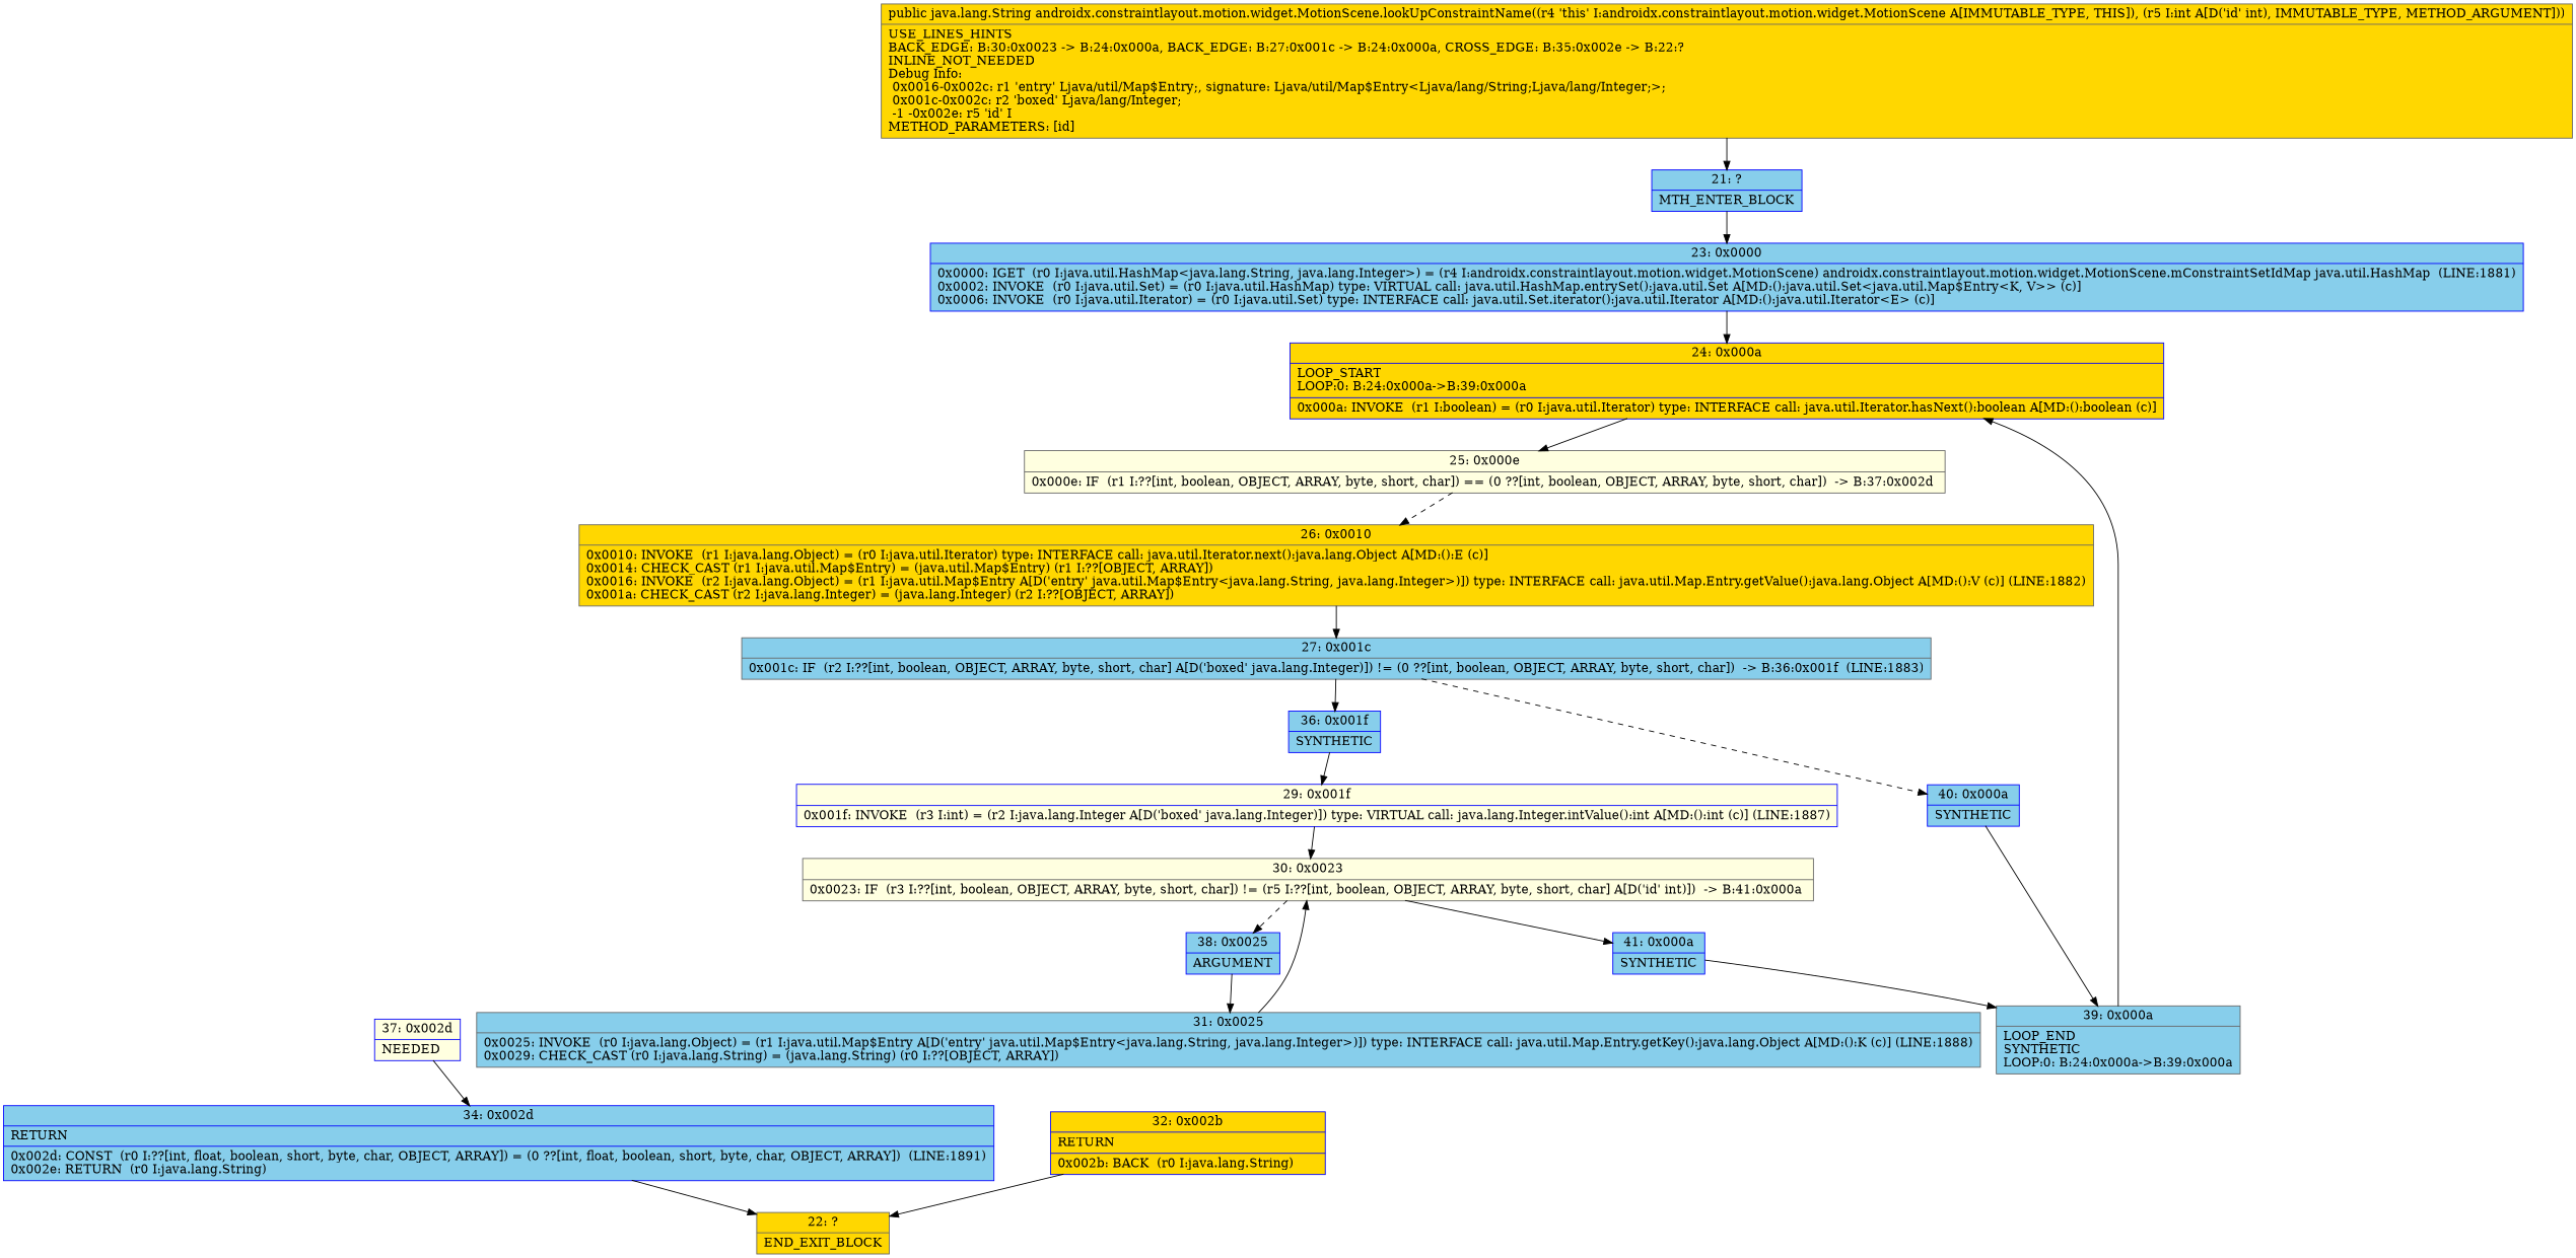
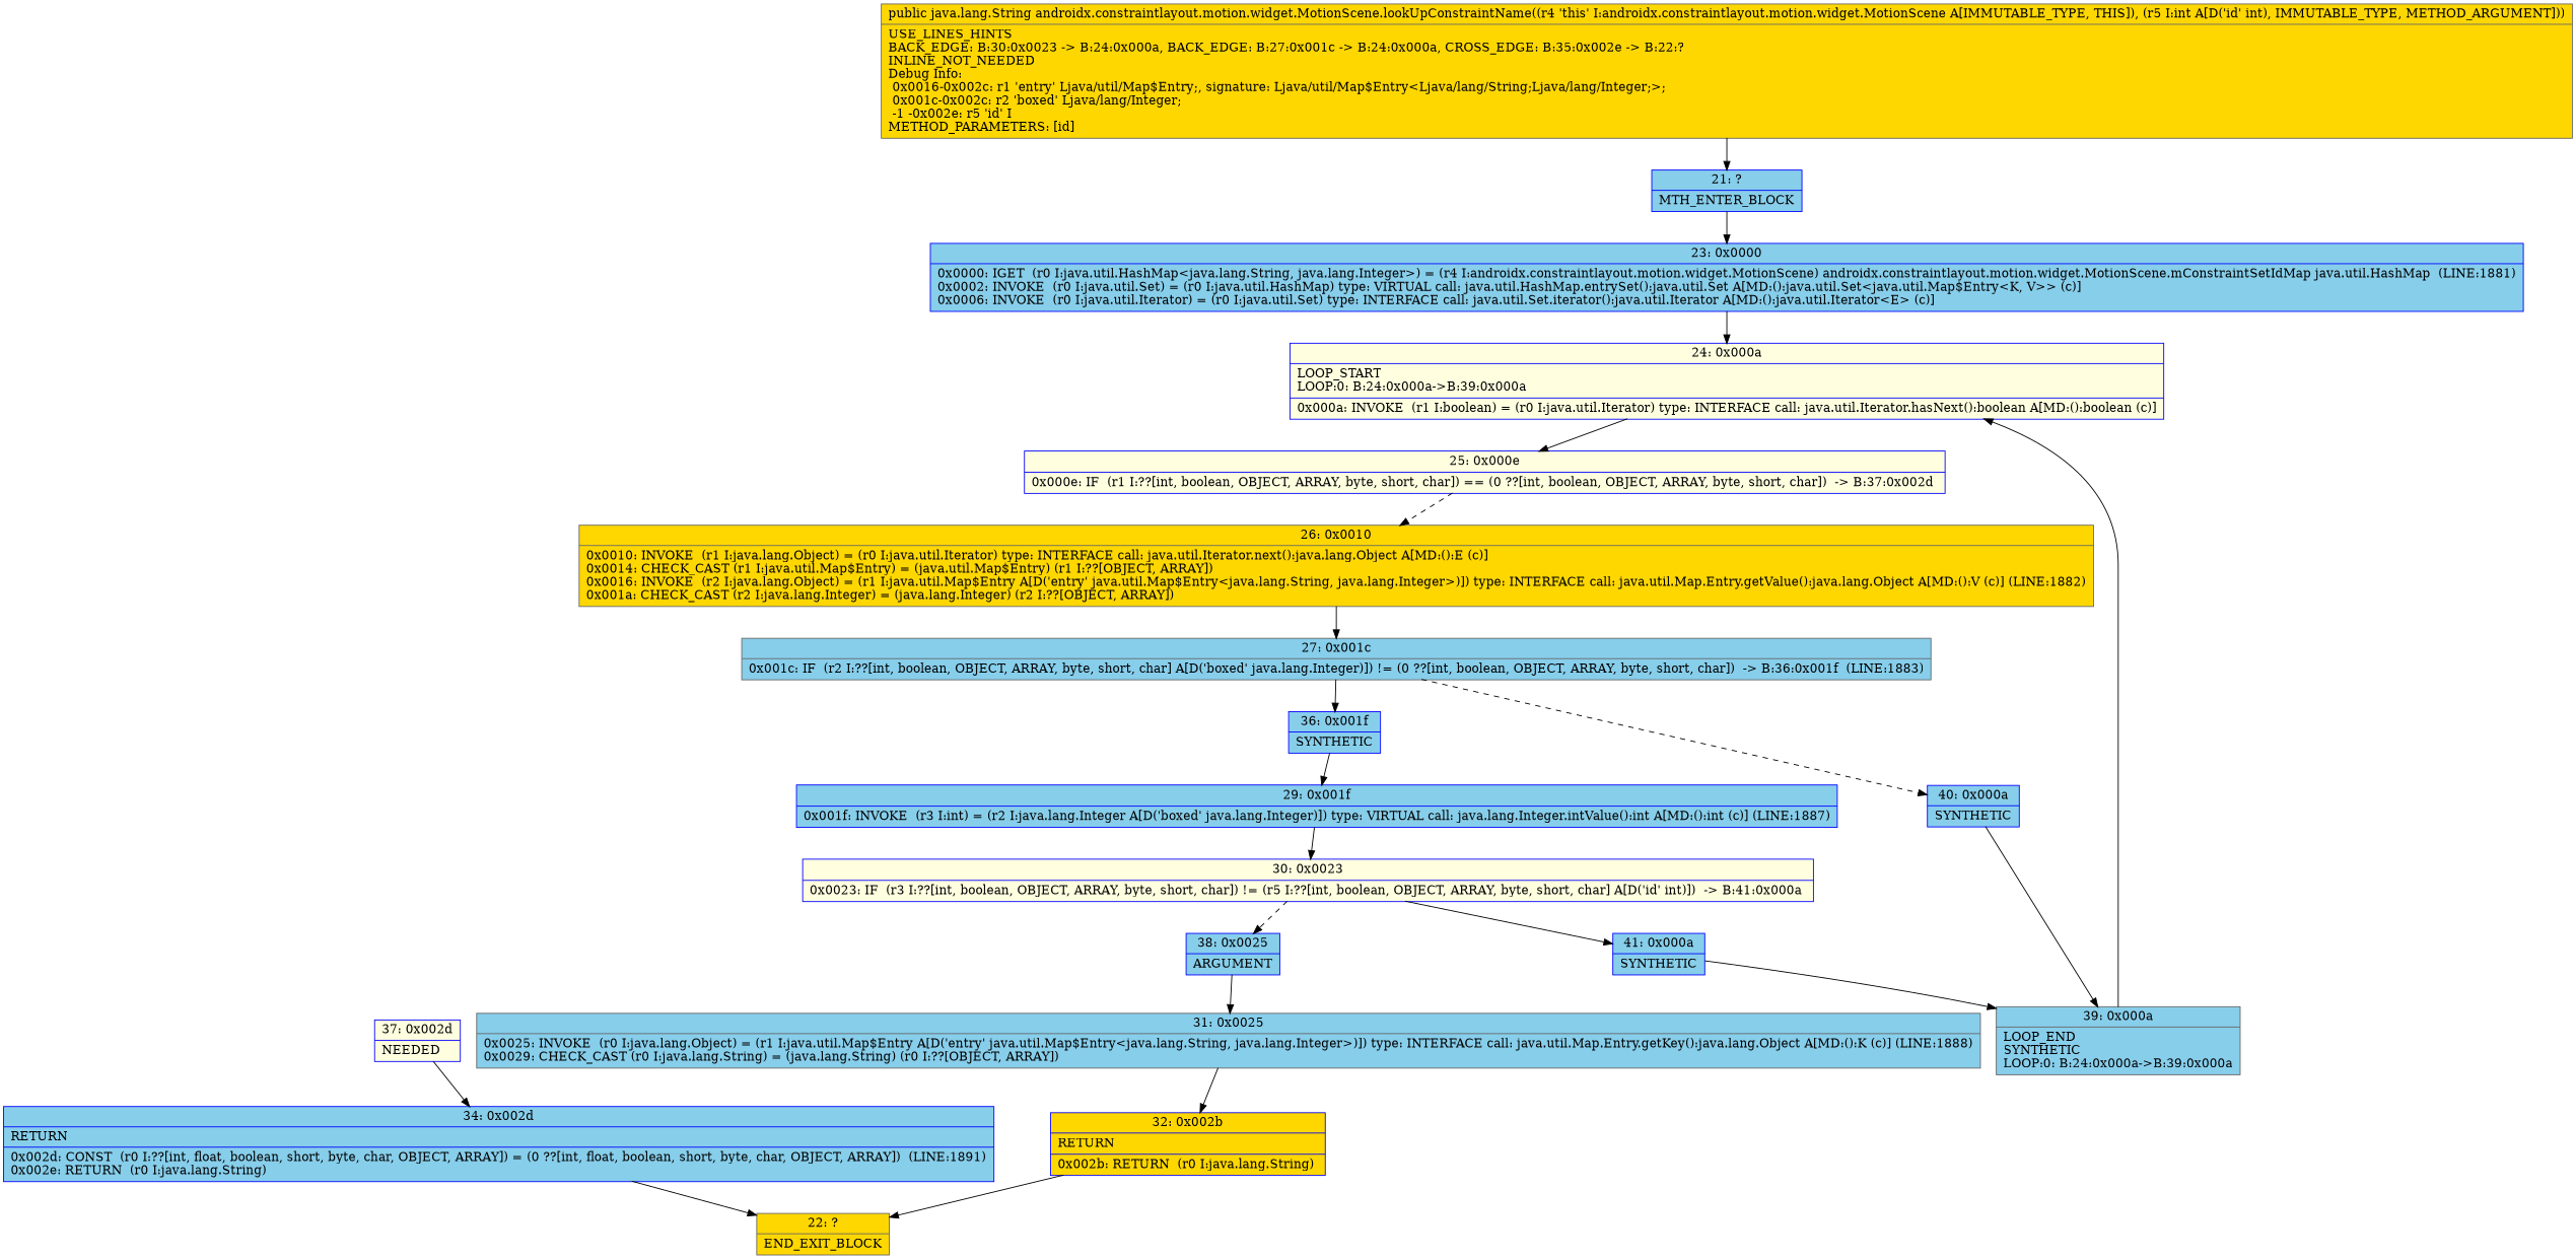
  digraph {
    node [color=blue fillcolor=skyblue shape=record style=filled]
    n1 [label="{21\:\ ?|MTH_ENTER_BLOCK\l}"]
    n2 [label="{23\:\ 0x0000|0x0000: IGET  (r0 I:java.util.HashMap\<java.lang.String, java.lang.Integer\>) = (r4 I:androidx.constraintlayout.motion.widget.MotionScene) androidx.constraintlayout.motion.widget.MotionScene.mConstraintSetIdMap java.util.HashMap  (LINE:1881)\l0x0002: INVOKE  (r0 I:java.util.Set) = (r0 I:java.util.HashMap) type: VIRTUAL call: java.util.HashMap.entrySet():java.util.Set A[MD:():java.util.Set\<java.util.Map$Entry\<K, V\>\> (c)]\l0x0006: INVOKE  (r0 I:java.util.Iterator) = (r0 I:java.util.Set) type: INTERFACE call: java.util.Set.iterator():java.util.Iterator A[MD:():java.util.Iterator\<E\> (c)]\l}"]
-   n3 [fillcolor=gold label="{24\:\ 0x000a|LOOP_START\lLOOP:0: B:24:0x000a\-\>B:39:0x000a\l|0x000a: INVOKE  (r1 I:boolean) = (r0 I:java.util.Iterator) type: INTERFACE call: java.util.Iterator.hasNext():boolean A[MD:():boolean (c)]\l}"]
-   n4 [color=gray40 fillcolor=lightyellow label="{25\:\ 0x000e|0x000e: IF  (r1 I:??[int, boolean, OBJECT, ARRAY, byte, short, char]) == (0 ??[int, boolean, OBJECT, ARRAY, byte, short, char])  \-\> B:37:0x002d \l}"]
+   n3 [fillcolor=lightyellow label="{24\:\ 0x000a|LOOP_START\lLOOP:0: B:24:0x000a\-\>B:39:0x000a\l|0x000a: INVOKE  (r1 I:boolean) = (r0 I:java.util.Iterator) type: INTERFACE call: java.util.Iterator.hasNext():boolean A[MD:():boolean (c)]\l}"]
+   n4 [fillcolor=lightyellow label="{25\:\ 0x000e|0x000e: IF  (r1 I:??[int, boolean, OBJECT, ARRAY, byte, short, char]) == (0 ??[int, boolean, OBJECT, ARRAY, byte, short, char])  \-\> B:37:0x002d \l}"]
    n5 [color=gray40 fillcolor=gold label="{26\:\ 0x0010|0x0010: INVOKE  (r1 I:java.lang.Object) = (r0 I:java.util.Iterator) type: INTERFACE call: java.util.Iterator.next():java.lang.Object A[MD:():E (c)]\l0x0014: CHECK_CAST (r1 I:java.util.Map$Entry) = (java.util.Map$Entry) (r1 I:??[OBJECT, ARRAY]) \l0x0016: INVOKE  (r2 I:java.lang.Object) = (r1 I:java.util.Map$Entry A[D('entry' java.util.Map$Entry\<java.lang.String, java.lang.Integer\>)]) type: INTERFACE call: java.util.Map.Entry.getValue():java.lang.Object A[MD:():V (c)] (LINE:1882)\l0x001a: CHECK_CAST (r2 I:java.lang.Integer) = (java.lang.Integer) (r2 I:??[OBJECT, ARRAY]) \l}"]
    n6 [color=gray40 label="{27\:\ 0x001c|0x001c: IF  (r2 I:??[int, boolean, OBJECT, ARRAY, byte, short, char] A[D('boxed' java.lang.Integer)]) != (0 ??[int, boolean, OBJECT, ARRAY, byte, short, char])  \-\> B:36:0x001f  (LINE:1883)\l}"]
    n7 [fillcolor=lightyellow label="{37\:\ 0x002d|NEEDED\l}"]
    n8 [label="{34\:\ 0x002d|RETURN\l|0x002d: CONST  (r0 I:??[int, float, boolean, short, byte, char, OBJECT, ARRAY]) = (0 ??[int, float, boolean, short, byte, char, OBJECT, ARRAY])  (LINE:1891)\l0x002e: RETURN  (r0 I:java.lang.String) \l}"]
    n9 [label="{36\:\ 0x001f|SYNTHETIC\l}"]
    n10 [label="{40\:\ 0x000a|SYNTHETIC\l}"]
-   n11 [fillcolor=lightyellow label="{29\:\ 0x001f|0x001f: INVOKE  (r3 I:int) = (r2 I:java.lang.Integer A[D('boxed' java.lang.Integer)]) type: VIRTUAL call: java.lang.Integer.intValue():int A[MD:():int (c)] (LINE:1887)\l}"]
+   n11 [label="{29\:\ 0x001f|0x001f: INVOKE  (r3 I:int) = (r2 I:java.lang.Integer A[D('boxed' java.lang.Integer)]) type: VIRTUAL call: java.lang.Integer.intValue():int A[MD:():int (c)] (LINE:1887)\l}"]
    n12 [color=gray40 label="{39\:\ 0x000a|LOOP_END\lSYNTHETIC\lLOOP:0: B:24:0x000a\-\>B:39:0x000a\l}"]
-   n13 [color=gray40 fillcolor=lightyellow label="{30\:\ 0x0023|0x0023: IF  (r3 I:??[int, boolean, OBJECT, ARRAY, byte, short, char]) != (r5 I:??[int, boolean, OBJECT, ARRAY, byte, short, char] A[D('id' int)])  \-\> B:41:0x000a \l}"]
+   n13 [fillcolor=lightyellow label="{30\:\ 0x0023|0x0023: IF  (r3 I:??[int, boolean, OBJECT, ARRAY, byte, short, char]) != (r5 I:??[int, boolean, OBJECT, ARRAY, byte, short, char] A[D('id' int)])  \-\> B:41:0x000a \l}"]
    n14 [label="{38\:\ 0x0025|ARGUMENT\l}"]
    n15 [label="{41\:\ 0x000a|SYNTHETIC\l}"]
    n16 [color=gray40 label="{31\:\ 0x0025|0x0025: INVOKE  (r0 I:java.lang.Object) = (r1 I:java.util.Map$Entry A[D('entry' java.util.Map$Entry\<java.lang.String, java.lang.Integer\>)]) type: INTERFACE call: java.util.Map.Entry.getKey():java.lang.Object A[MD:():K (c)] (LINE:1888)\l0x0029: CHECK_CAST (r0 I:java.lang.String) = (java.lang.String) (r0 I:??[OBJECT, ARRAY]) \l}"]
-   n17 [fillcolor=gold label="{32\:\ 0x002b|RETURN\l|0x002b: BACK  (r0 I:java.lang.String) \l}"]
+   n17 [fillcolor=gold label="{32\:\ 0x002b|RETURN\l|0x002b: RETURN  (r0 I:java.lang.String) \l}"]
    n18 [color=gray40 fillcolor=gold label="{22\:\ ?|END_EXIT_BLOCK\l}"]
    n19 [color=gray40 fillcolor=gold label="{public java.lang.String androidx.constraintlayout.motion.widget.MotionScene.lookUpConstraintName((r4 'this' I:androidx.constraintlayout.motion.widget.MotionScene A[IMMUTABLE_TYPE, THIS]), (r5 I:int A[D('id' int), IMMUTABLE_TYPE, METHOD_ARGUMENT]))  | USE_LINES_HINTS\lBACK_EDGE: B:30:0x0023 \-\> B:24:0x000a, BACK_EDGE: B:27:0x001c \-\> B:24:0x000a, CROSS_EDGE: B:35:0x002e \-\> B:22:?\lINLINE_NOT_NEEDED\lDebug Info:\l  0x0016\-0x002c: r1 'entry' Ljava\/util\/Map$Entry;, signature: Ljava\/util\/Map$Entry\<Ljava\/lang\/String;Ljava\/lang\/Integer;\>;\l  0x001c\-0x002c: r2 'boxed' Ljava\/lang\/Integer;\l  \-1 \-0x002e: r5 'id' I\lMETHOD_PARAMETERS: [id]\l}"]
    n1 -> n2
    n2 -> n3
    n3 -> n4
    n4 -> n5 [style=dashed]
    n5 -> n6
    n6 -> n9
    n6 -> n10 [style=dashed]
    n7 -> n8
    n8 -> n18
    n9 -> n11
    n10 -> n12
    n11 -> n13
    n12 -> n3
    n13 -> n14 [style=dashed]
    n13 -> n15
    n14 -> n16
    n15 -> n12
-   n16 -> n13
+   n16 -> n17
    n17 -> n18
    n19 -> n1
  }
